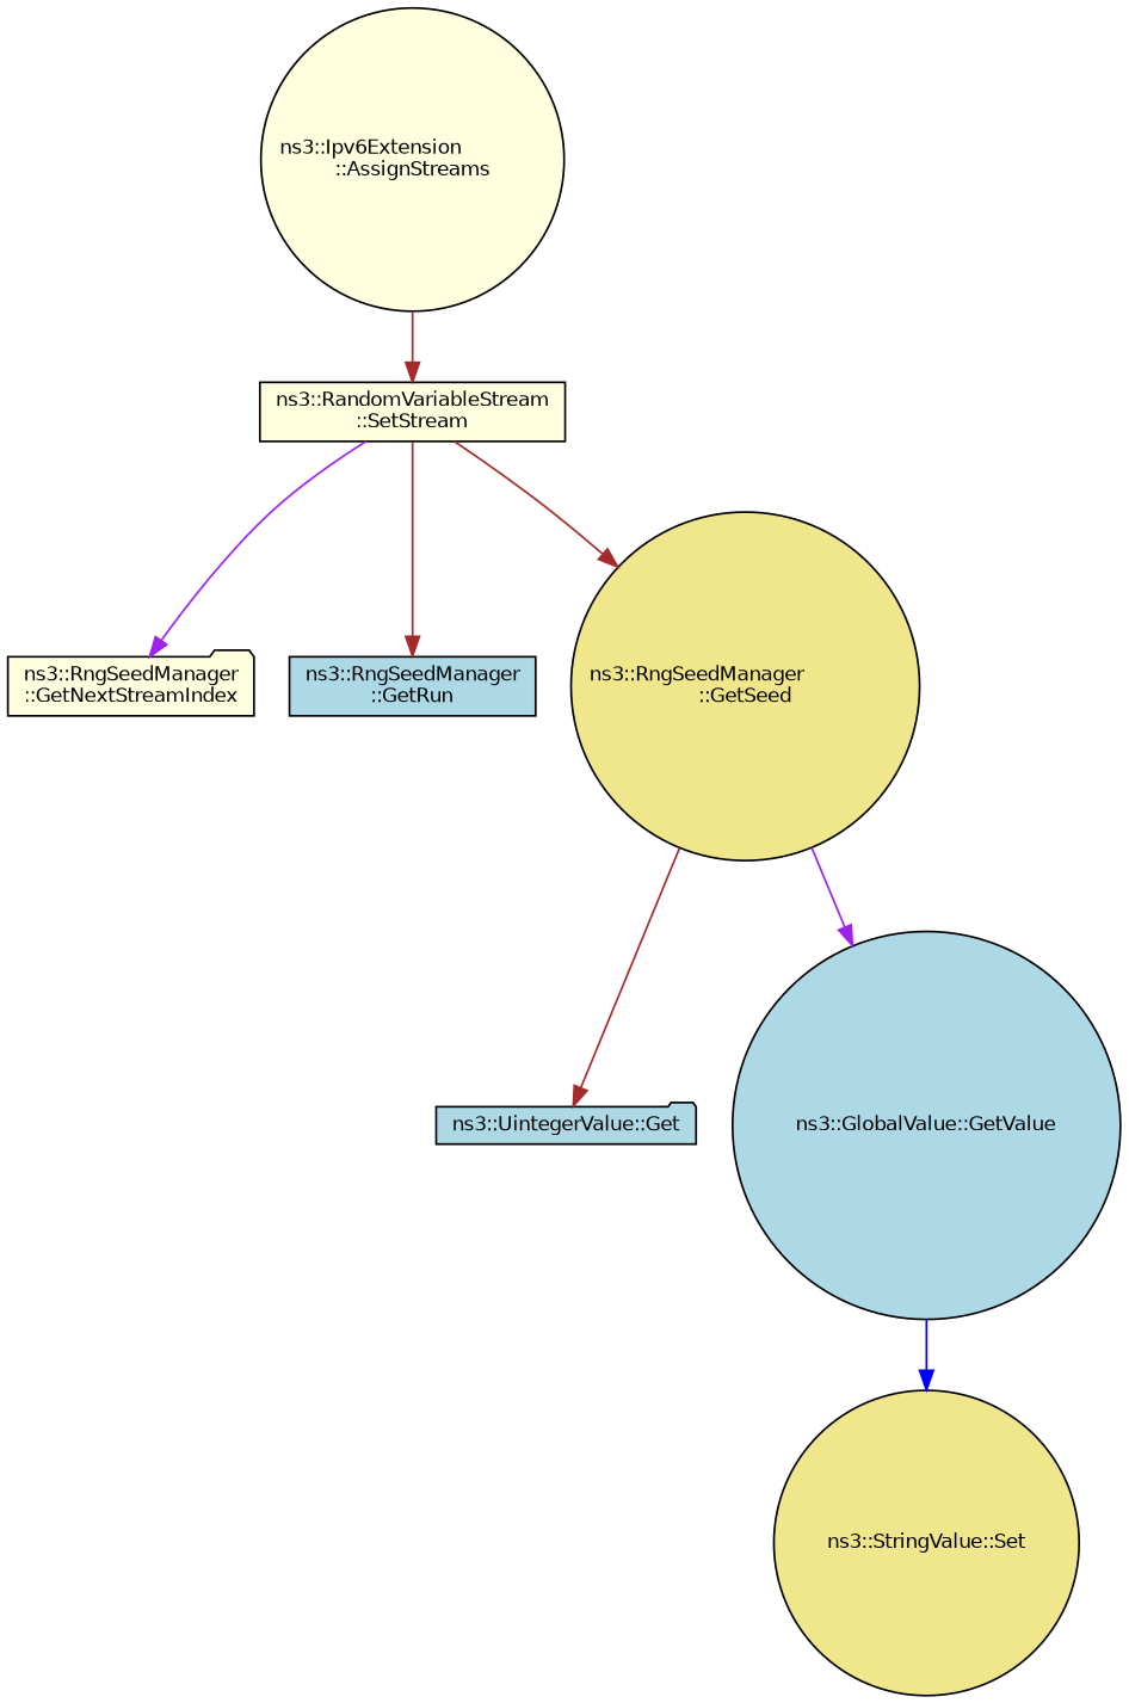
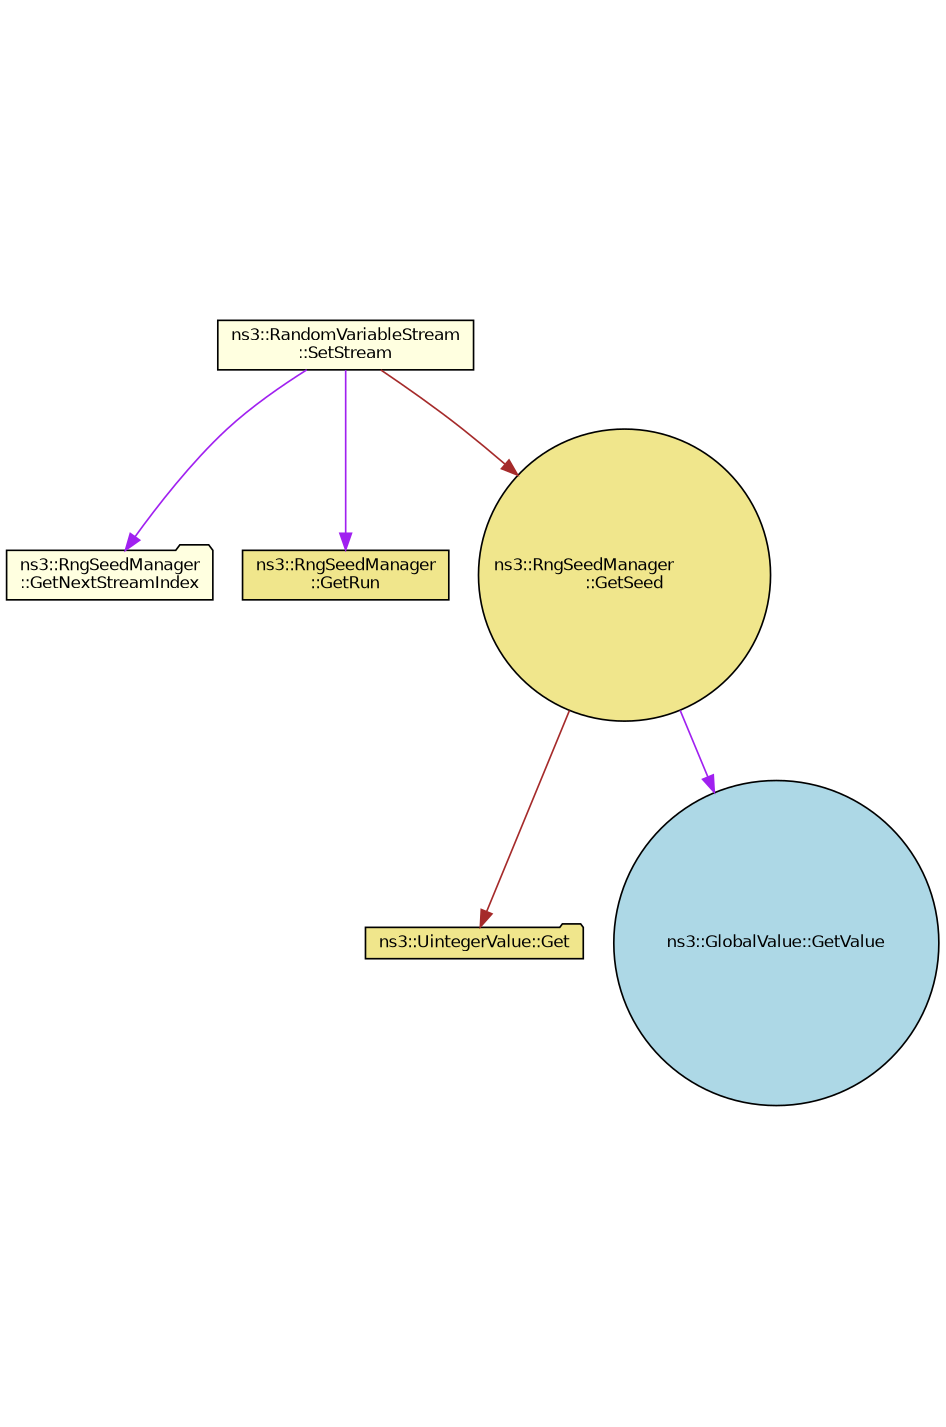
  digraph {
    rankdir=TB
    node [color=black fillcolor=lightyellow fontname=Helvetica fontsize=10 shape=circle style=filled]
    edge [color=brown fontname=Helvetica fontsize=10 labelfontname=Helvetica labelfontsize=10 style=solid]
-   n1 [fontcolor=black height=0.2 label="ns3::Ipv6Extension\l::AssignStreams" width=0.4]
    n2 [height=0.2 label="ns3::RandomVariableStream\l::SetStream" shape=box width=0.4]
    n3 [height=0.2 label="ns3::RngSeedManager\l::GetNextStreamIndex" shape=folder width=0.4]
-   n4 [fillcolor=lightblue height=0.2 label="ns3::RngSeedManager\l::GetRun" shape=box width=0.4]
+   n4 [fillcolor=khaki height=0.2 label="ns3::RngSeedManager\l::GetRun" shape=box width=0.4]
    n5 [fillcolor=khaki height=0.2 label="ns3::RngSeedManager\l::GetSeed" width=0.4]
-   n6 [fillcolor=lightblue height=0.2 label="ns3::UintegerValue::Get" shape=folder width=0.4]
+   n6 [fillcolor=khaki height=0.2 label="ns3::UintegerValue::Get" shape=folder width=0.4]
    n7 [fillcolor=lightblue height=0.2 label="ns3::GlobalValue::GetValue" width=0.4]
-   n8 [fillcolor=khaki height=0.2 label="ns3::StringValue::Set" width=0.4]
-   n1 -> n2
    n2 -> n3 [color=purple]
-   n2 -> n4
+   n2 -> n4 [color=purple]
    n2 -> n5
    n5 -> n6
    n5 -> n7 [color=purple]
-   n7 -> n8 [color=blue]
  }
